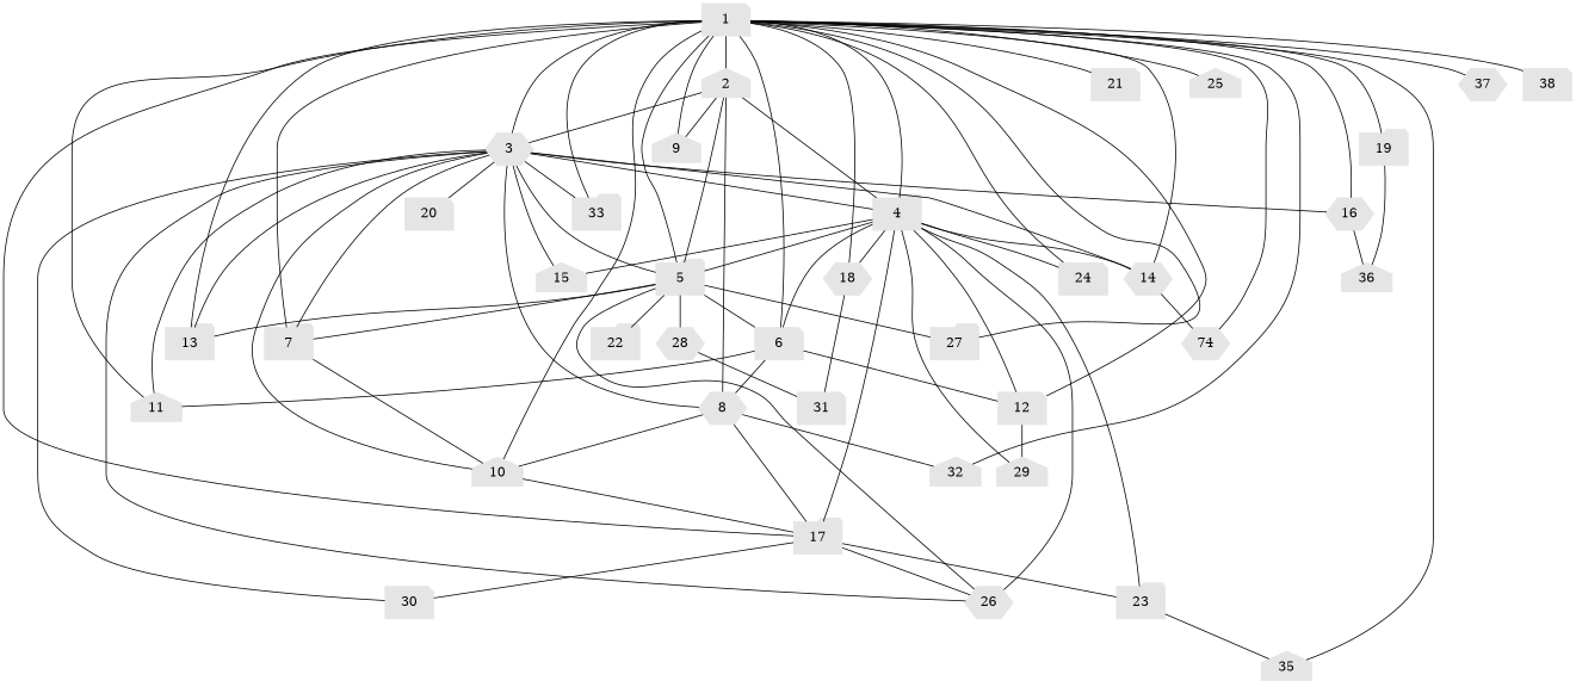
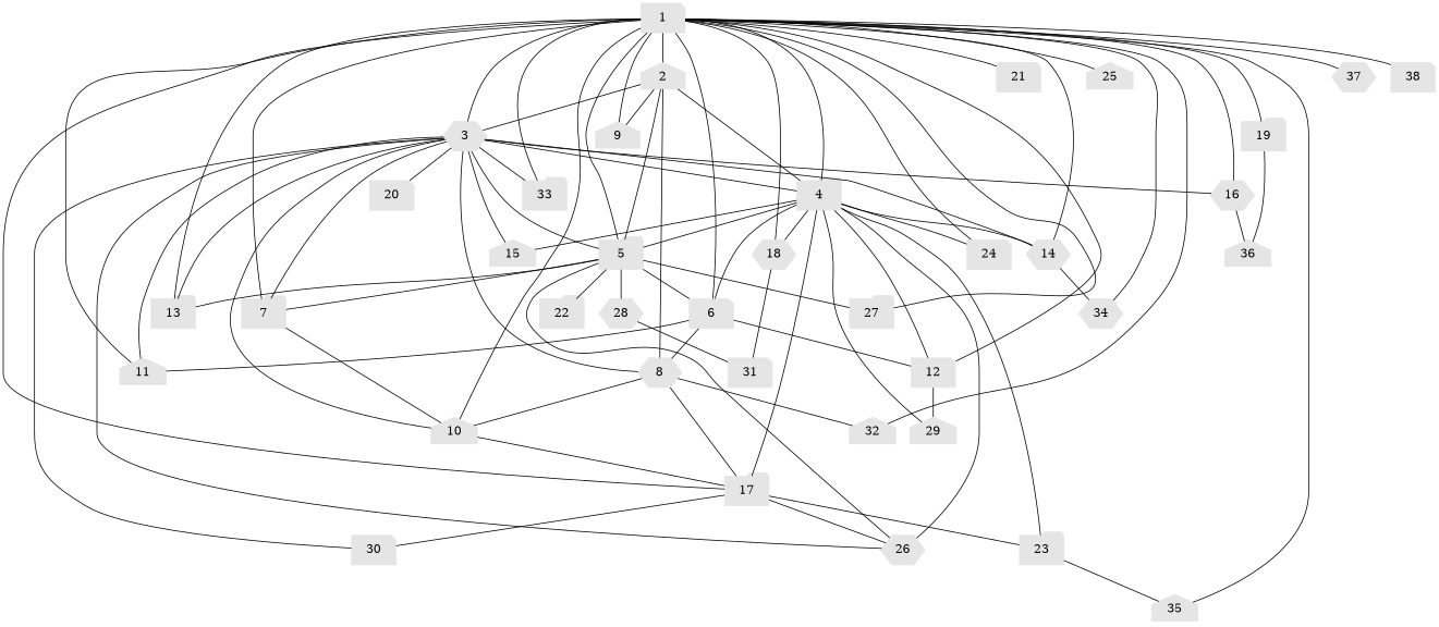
  graph {
    node [color=gray90 shape=house style=filled]
    edge [weight=1.0]
    1 [shape=note]
    2
    3 [shape=hexagon]
    4 [shape=folder]
    5 [shape=folder]
    6 [shape=note]
    7 [shape=folder]
    9
    10
    11
    12 [shape=note]
    13 [shape=folder]
    14 [shape=hexagon]
    16 [shape=hexagon]
    17 [shape=folder]
    18 [shape=hexagon]
    19 [shape=folder]
    21 [shape=note]
    24 [shape=note]
    25
    27 [shape=folder]
    32
    33 [shape=folder]
-   34 [shape=hexagon label=74]
+   34 [shape=hexagon]
    35
    37 [shape=hexagon]
    38 [shape=note]
    8 [shape=hexagon]
    15
    20 [shape=note]
    26 [shape=hexagon]
    30 [shape=note]
    23 [shape=folder]
    29
    22 [shape=folder]
    28 [shape=hexagon]
    36
    31 [shape=note]
    1 -- 2 [weight=10.0]
    1 -- 3 [weight=4.0]
    1 -- 4 [weight=9.0]
    1 -- 5 [weight=4.0]
    1 -- 6
    1 -- 7 [weight=17.0]
    1 -- 9
    1 -- 10 [weight=3.0]
    1 -- 11
    1 -- 12 [weight=2.0]
    1 -- 13
    1 -- 14
    1 -- 16
    1 -- 17
    1 -- 18
    1 -- 19
    1 -- 21
    1 -- 24
    1 -- 25 [weight=2.0]
    1 -- 27
    1 -- 32
    1 -- 33
    1 -- 34
    1 -- 35
    1 -- 37
    1 -- 38
    2 -- 3 [weight=2.0]
    2 -- 4 [weight=4.0]
    2 -- 5 [weight=3.0]
    2 -- 9 [weight=2.0]
    2 -- 8 [weight=4.0]
    3 -- 4 [weight=3.0]
    3 -- 5
    3 -- 7 [weight=2.0]
    3 -- 10
    3 -- 11
    3 -- 13
    3 -- 14
    3 -- 16
    3 -- 33
    3 -- 8
    3 -- 15
    3 -- 20
    3 -- 26
    3 -- 30
    4 -- 5 [weight=2.0]
    4 -- 6
    4 -- 12
    4 -- 14
    4 -- 17 [weight=2.0]
    4 -- 18
    4 -- 24
    4 -- 15
    4 -- 26 [weight=3.0]
    4 -- 23
    4 -- 29
    5 -- 6
    5 -- 7
    5 -- 13
    5 -- 27
    5 -- 26
    5 -- 22
    5 -- 28
    6 -- 11
    6 -- 12
    6 -- 8 [weight=2.0]
    7 -- 10
    10 -- 17
    12 -- 29
    14 -- 34
    16 -- 36
    17 -- 26
    17 -- 30
    17 -- 23
    18 -- 31
    19 -- 36
    8 -- 10
    8 -- 17
    8 -- 32
    23 -- 35
    28 -- 31
  }
